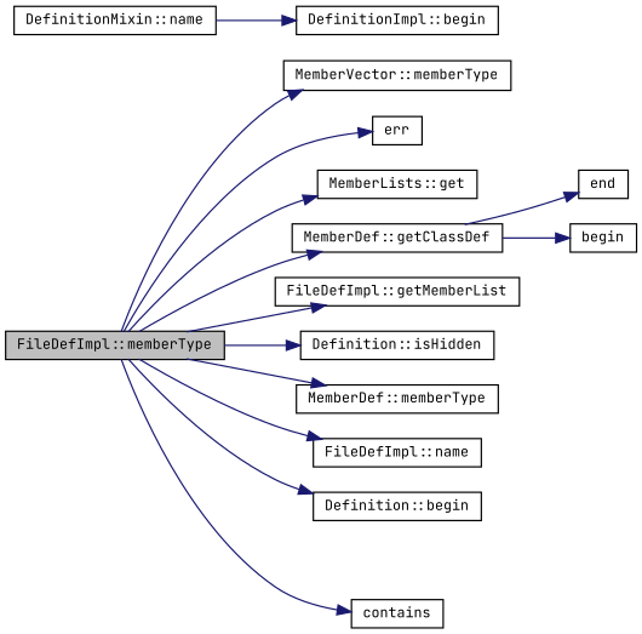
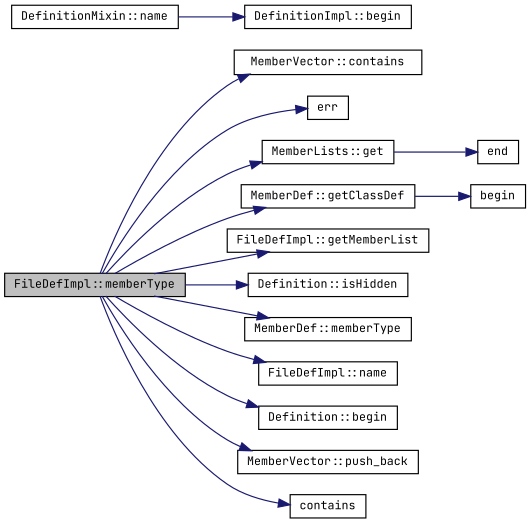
  digraph {
    fontname="JetBrains Mono"
    rankdir=LR
    node [color=black fillcolor=white fontname="JetBrains Mono" fontsize=10 shape=record style=filled]
    edge [color=midnightblue fontname="JetBrains Mono" fontsize=10 labelfontname=Helvetica labelfontsize=10 style=solid]
    n1 [fillcolor=grey75 fontcolor=black height=0.2 label="FileDefImpl::memberType" width=0.4]
-   n2 [height=0.2 label="MemberVector::memberType" width=0.4]
+   n2 [height=0.2 label="MemberVector::contains" width=0.4]
    n3 [height=0.2 label=err width=0.4]
    n4 [height=0.2 label="MemberLists::get" width=0.4]
    n5 [height=0.2 label="MemberDef::getClassDef" width=0.4]
    n6 [height=0.2 label="FileDefImpl::getMemberList" width=0.4]
    n7 [height=0.2 label="Definition::isHidden" width=0.4]
    n8 [height=0.2 label="MemberDef::memberType" width=0.4]
    n9 [height=0.2 label="FileDefImpl::name" width=0.4]
    n10 [height=0.2 label="Definition::begin" width=0.4]
+   n11 [height=0.2 label="MemberVector::push_back" width=0.4]
    n12 [height=0.2 label=contains width=0.4]
    n13 [height=0.2 label=end width=0.4]
    n14 [height=0.2 label=begin width=0.4]
    n15 [height=0.2 label="DefinitionMixin::name" width=0.4]
    n16 [height=0.2 label="DefinitionImpl::begin" width=0.4]
    n1 -> n2
    n1 -> n3
    n1 -> n4
    n1 -> n5
    n1 -> n6
    n1 -> n7
    n1 -> n8
    n1 -> n9
    n1 -> n10
+   n1 -> n11
    n1 -> n12
-   n5 -> n13
+   n4 -> n13
    n5 -> n14
    n15 -> n16
  }
